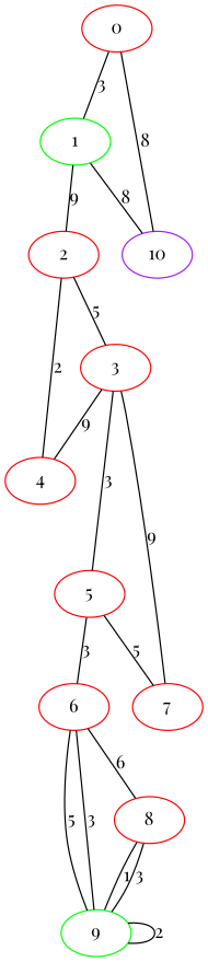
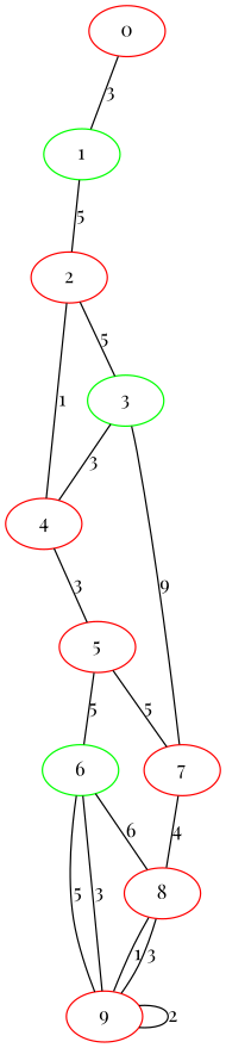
  graph {
    fontname="Playfair Display"
    node [color=red fontname="Playfair Display" weight=1]
    edge [fontname="Playfair Display"]
    1 [color=green weight=2]
    0
-   10 [color=purple weight=4]
    2
-   3
+   3 [color=green]
    4
    5
    7
-   6
+   6 [color=green]
    8
-   9 [color=green weight=2]
-   1 -- 10 [label=8]
-   1 -- 2 [label=9]
+   9 [weight=2]
+   1 -- 2 [label=5]
    0 -- 1 [label=3]
-   0 -- 10 [label=8]
    2 -- 3 [label=5]
-   2 -- 4 [label=2]
-   3 -- 4 [label=9]
-   3 -- 5 [label=3]
+   2 -- 4 [label=1]
+   3 -- 4 [label=3]
+   4 -- 5 [label=3]
    3 -- 7 [label=9]
    5 -- 7 [label=5]
-   5 -- 6 [label=3]
+   5 -- 6 [label=5]
+   7 -- 8 [label=4]
    6 -- 8 [label=6]
    6 -- 9 [label=3]
    6 -- 9 [label=5]
    8 -- 9 [label=3]
    8 -- 9 [label=1]
    9 -- 9 [label=2]
  }
